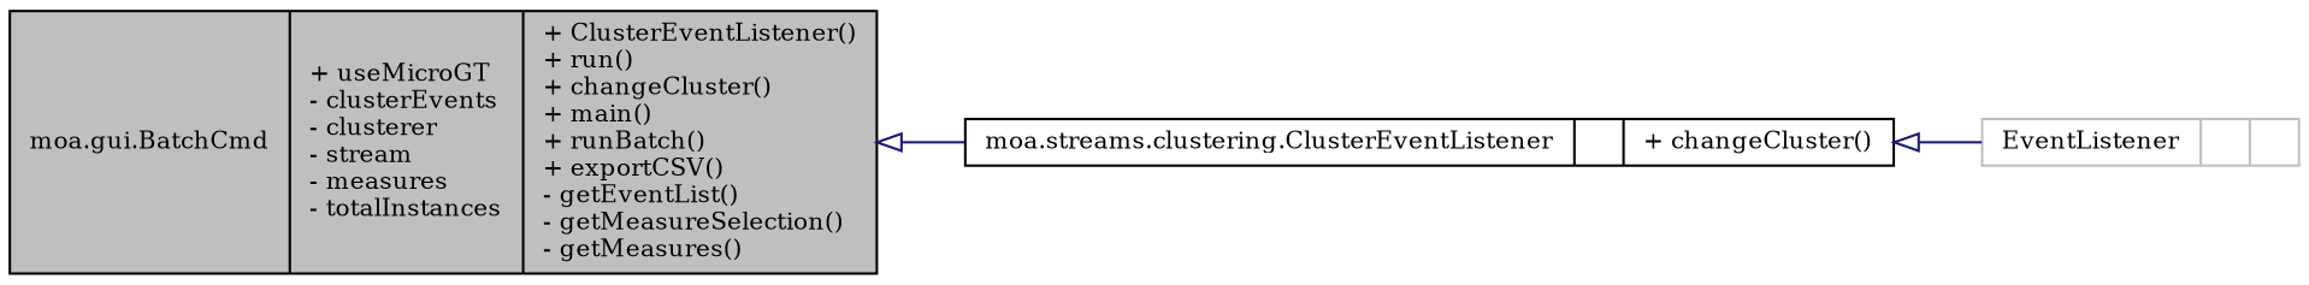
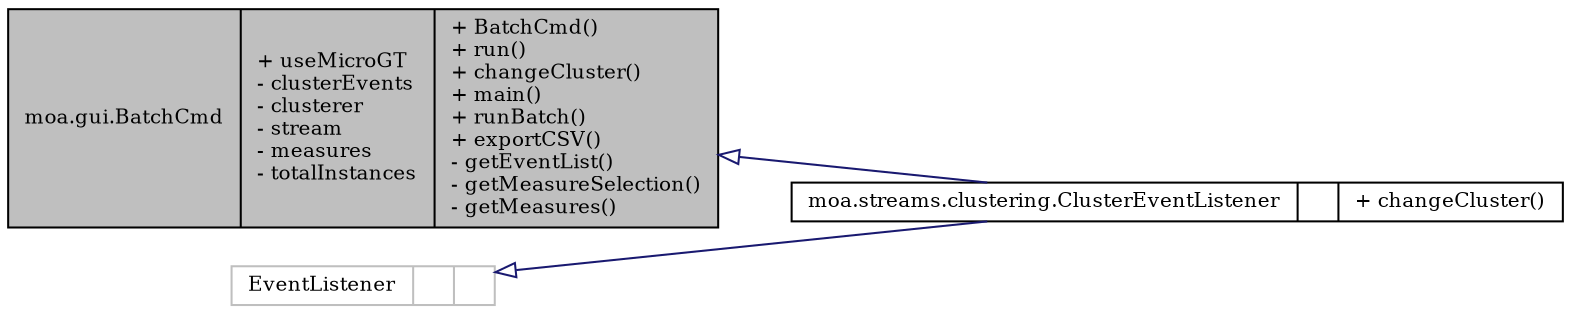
  digraph {
    fontname="DejaVu Serif"
    rankdir=LR
    node [color=black fillcolor=white fontname="DejaVu Serif" fontsize=10 shape=record style=filled]
    edge [arrowtail=empty color=midnightblue dir=back fontname="DejaVu Serif" fontsize=10 labelfontname=Helvetica labelfontsize=10 style=solid]
-   n1 [fillcolor=grey75 fontcolor=black height=0.2 label="{moa.gui.BatchCmd\n|+ useMicroGT\l- clusterEvents\l- clusterer\l- stream\l- measures\l- totalInstances\l|+ ClusterEventListener()\l+ run()\l+ changeCluster()\l+ main()\l+ runBatch()\l+ exportCSV()\l- getEventList()\l- getMeasureSelection()\l- getMeasures()\l}" width=0.4]
+   n1 [fillcolor=grey75 fontcolor=black height=0.2 label="{moa.gui.BatchCmd\n|+ useMicroGT\l- clusterEvents\l- clusterer\l- stream\l- measures\l- totalInstances\l|+ BatchCmd()\l+ run()\l+ changeCluster()\l+ main()\l+ runBatch()\l+ exportCSV()\l- getEventList()\l- getMeasureSelection()\l- getMeasures()\l}" width=0.4]
    n2 [height=0.2 label="{moa.streams.clustering.ClusterEventListener\n||+ changeCluster()\l}" width=0.4]
    n3 [color=grey75 height=0.2 label="{EventListener\n||}" width=0.4]
    n1 -> n2
-   n2 -> n3
+   n3 -> n2
  }
